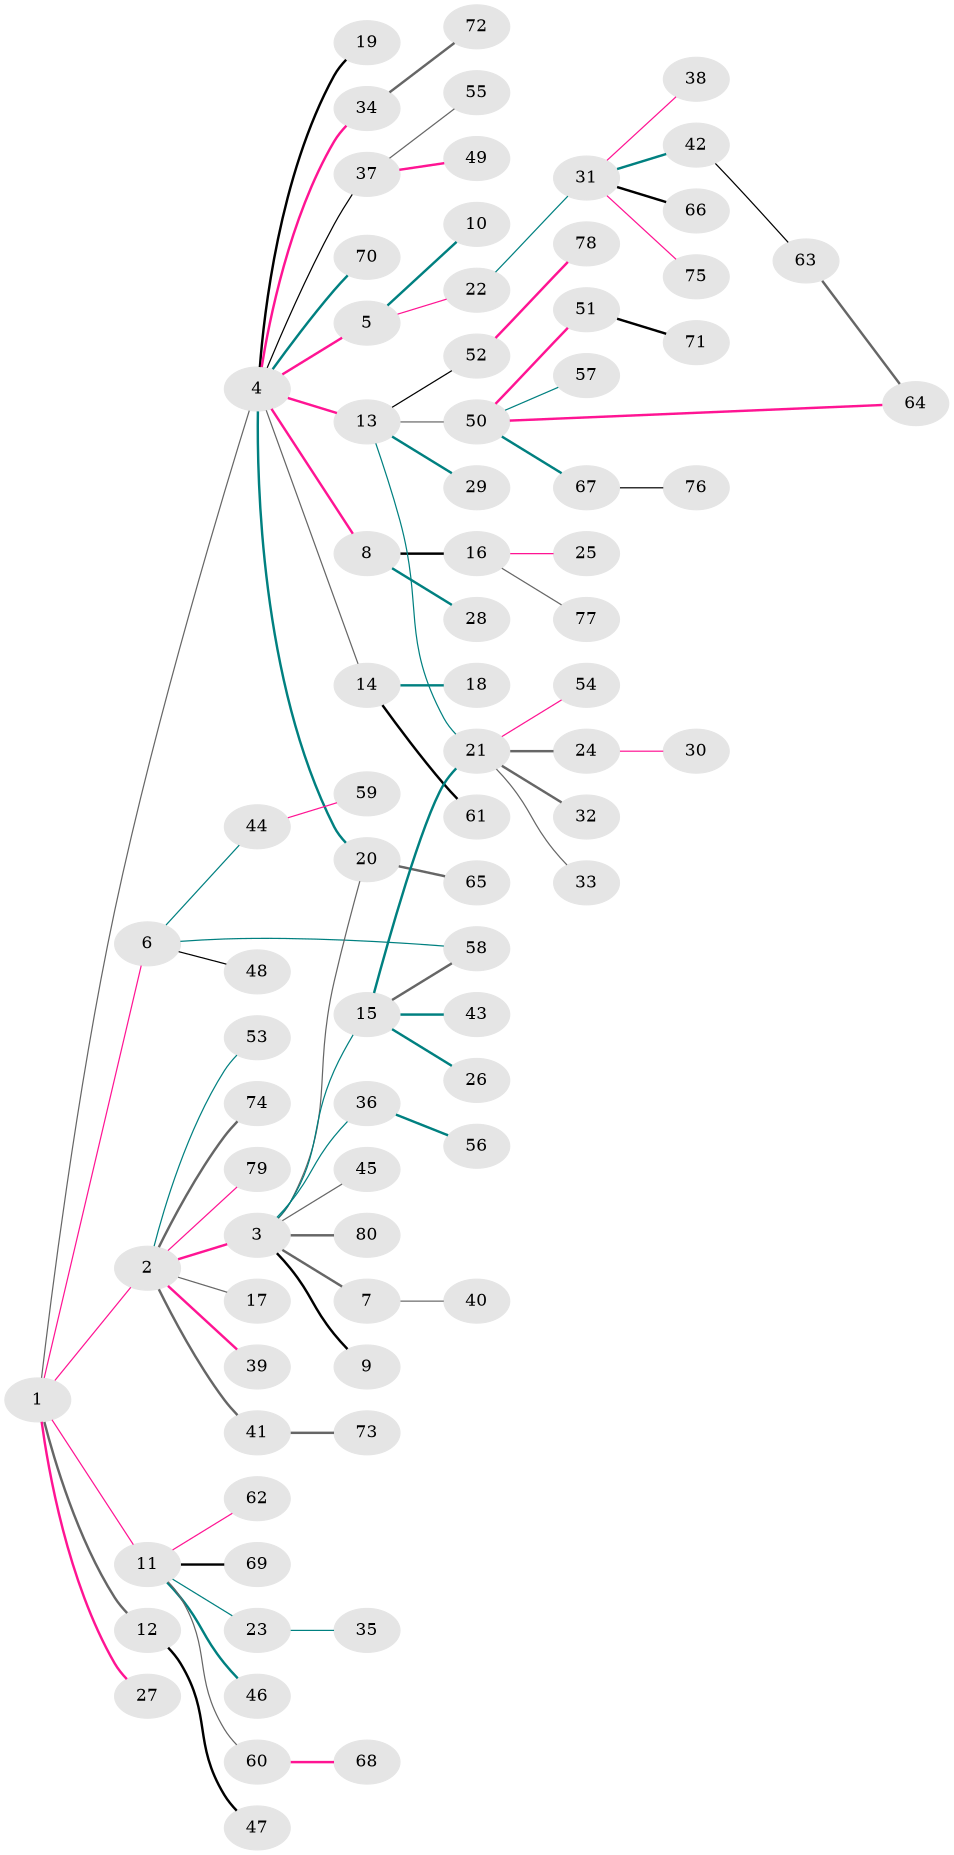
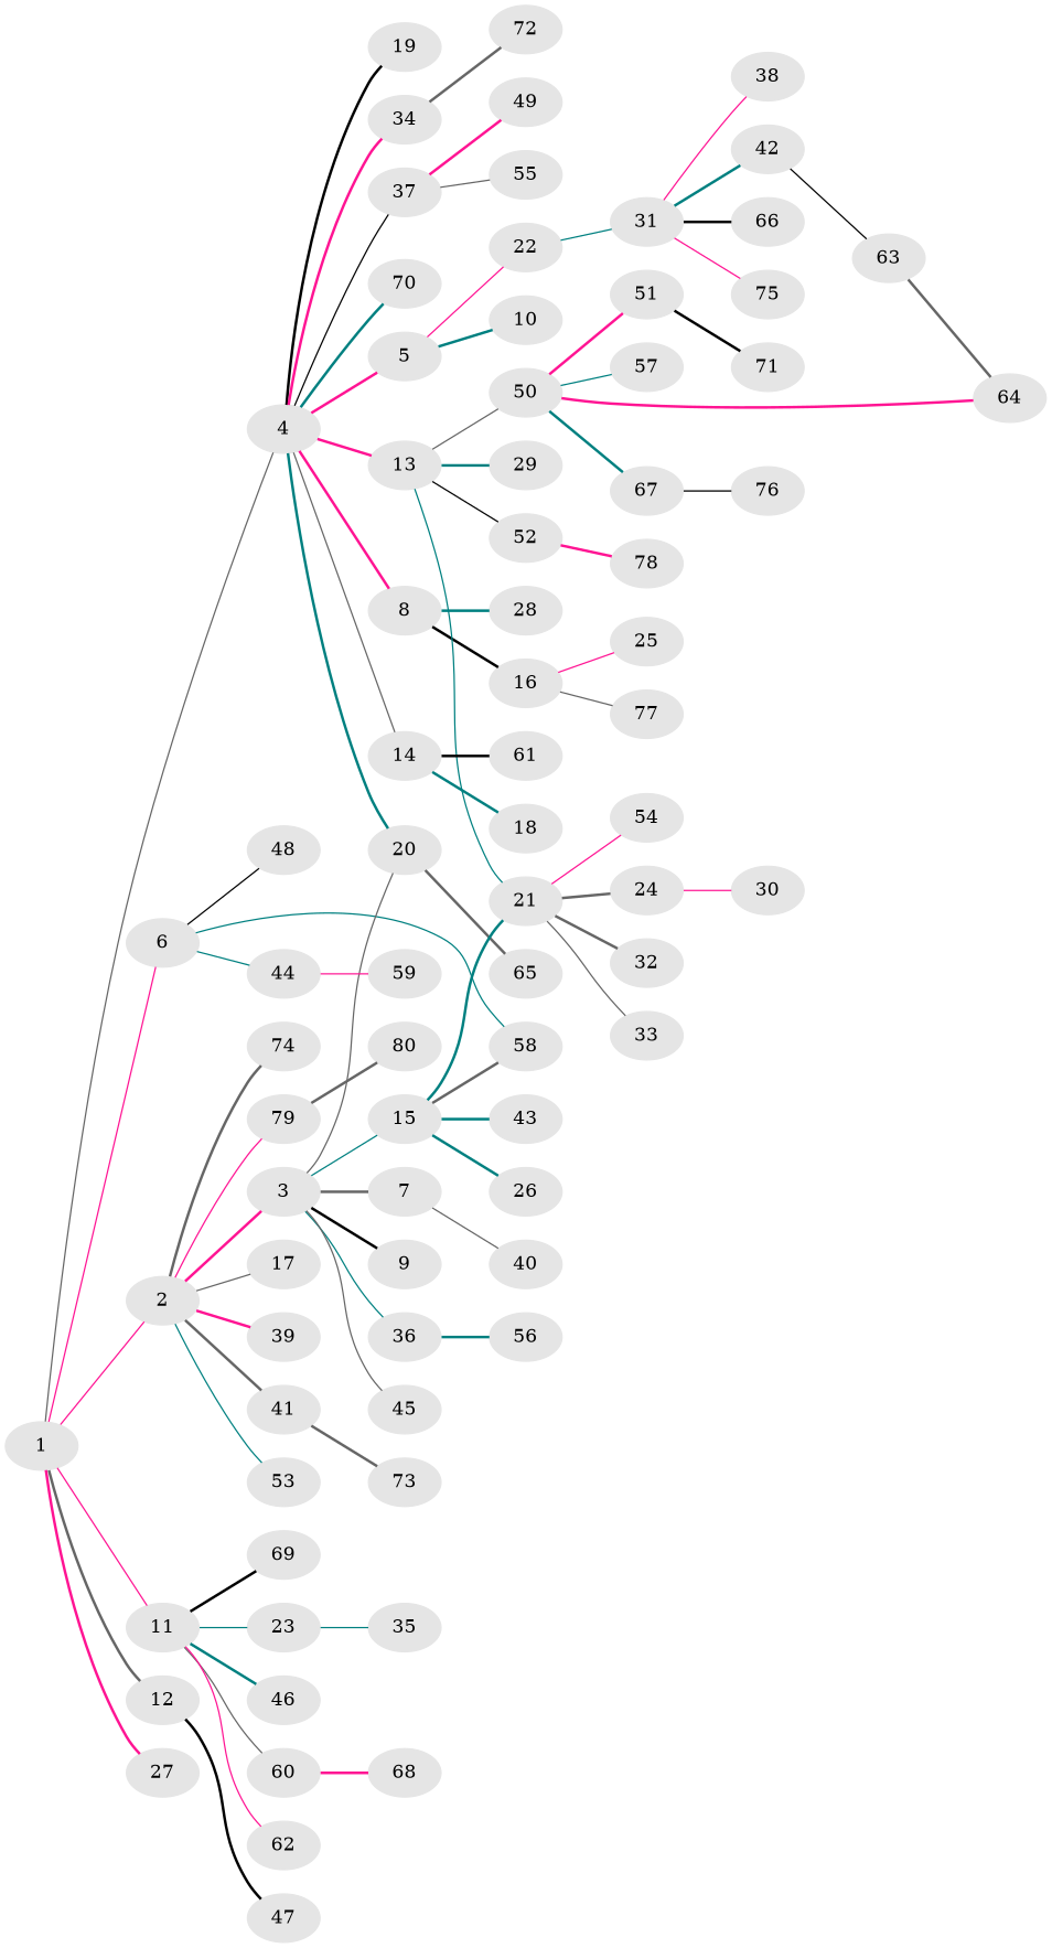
  graph {
    rankdir=LR
    node [color=gray90 style=filled]
    edge [color=deeppink style=bold]
    1
    2
    4
    6
    11
    12
    27
    3
    17
    39
    41
    53
    74
    79
    20
    5
    8
    13
    14
    19
    34
    37
    70
    44
    48
    58
    23
    46
    60
    62
    69
    47
    7
    9
    15
    36
    45
    80
    73
    40
    21
    26
    43
    65
    56
    10
    22
    16
    28
    29
    50
    52
    18
    61
    72
    49
    55
    31
    59
    25
    77
    35
    68
    24
    32
    33
    54
    51
    57
    64
    67
    78
    30
    38
    42
    66
    75
    63
    71
    76
    1 -- 2 [style=solid]
    1 -- 4 [color=gray40 style=solid]
    1 -- 6 [style=solid]
    1 -- 11 [style=solid]
    1 -- 12 [color=gray40]
    1 -- 27
    2 -- 3
    2 -- 17 [color=gray40 style=solid]
    2 -- 39
    2 -- 41 [color=gray40]
    2 -- 53 [color=teal style=solid]
    2 -- 74 [color=gray40]
    2 -- 79 [style=solid]
    4 -- 20 [color=teal]
    4 -- 5
    4 -- 8
    4 -- 13
    4 -- 14 [color=gray40 style=solid]
    4 -- 19 [color=black]
    4 -- 34
    4 -- 37 [color=black style=solid]
    4 -- 70 [color=teal]
    6 -- 44 [color=teal style=solid]
    6 -- 48 [color=black style=solid]
    6 -- 58 [color=teal style=solid]
    11 -- 23 [color=teal style=solid]
    11 -- 46 [color=teal]
    11 -- 60 [color=gray40 style=solid]
    11 -- 62 [style=solid]
    11 -- 69 [color=black]
    12 -- 47 [color=black]
    3 -- 20 [color=gray40 style=solid]
    3 -- 7 [color=gray40]
    3 -- 9 [color=black]
    3 -- 15 [color=teal style=solid]
    3 -- 36 [color=teal style=solid]
    3 -- 45 [color=gray40 style=solid]
-   3 -- 80 [color=gray40]
+   79 -- 80 [color=gray40]
    41 -- 73 [color=gray40]
    20 -- 65 [color=gray40]
    5 -- 10 [color=teal]
    5 -- 22 [style=solid]
    8 -- 16 [color=black]
    8 -- 28 [color=teal]
    13 -- 21 [color=teal style=solid]
    13 -- 29 [color=teal]
    13 -- 50 [color=gray40 style=solid]
    13 -- 52 [color=black style=solid]
    14 -- 18 [color=teal]
    14 -- 61 [color=black]
    34 -- 72 [color=gray40]
    37 -- 49
    37 -- 55 [color=gray40 style=solid]
    44 -- 59 [style=solid]
    23 -- 35 [color=teal style=solid]
    60 -- 68
    7 -- 40 [color=gray40 style=solid]
    15 -- 58 [color=gray40]
    15 -- 21 [color=teal]
    15 -- 26 [color=teal]
    15 -- 43 [color=teal]
    36 -- 56 [color=teal]
    21 -- 24 [color=gray40]
    21 -- 32 [color=gray40]
    21 -- 33 [color=gray40 style=solid]
    21 -- 54 [style=solid]
    22 -- 31 [color=teal style=solid]
    16 -- 25 [style=solid]
    16 -- 77 [color=gray40 style=solid]
    50 -- 51
    50 -- 57 [color=teal style=solid]
    50 -- 64
    50 -- 67 [color=teal]
    52 -- 78
    31 -- 38 [style=solid]
    31 -- 42 [color=teal]
    31 -- 66 [color=black]
    31 -- 75 [style=solid]
    24 -- 30 [style=solid]
    51 -- 71 [color=black]
    67 -- 76 [color=black style=solid]
    42 -- 63 [color=black style=solid]
    63 -- 64 [color=gray40]
  }
